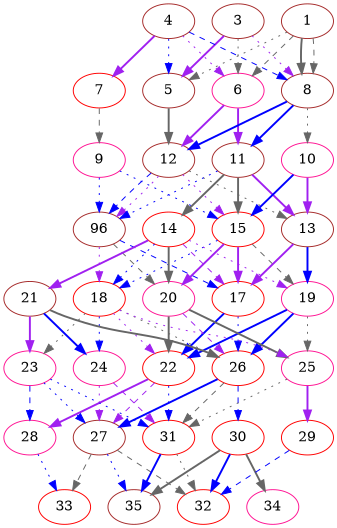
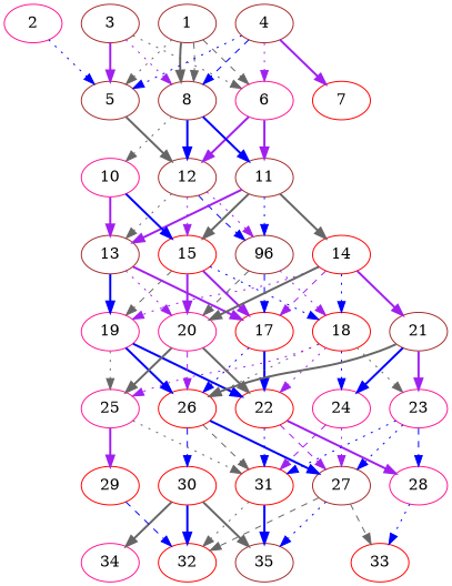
  digraph {
    node [alpha=0.18 color=brown]
    edge [color=blue style=bold]
    1 [alpha=0.03 expect_size=11624448]
    5 [alpha=0.09 expect_size=8553472]
    6 [alpha=0.09 color=deeppink expect_size=25176064]
    8 [alpha=0.20 expect_size=10145792]
    12 [alpha=0.09 expect_size=11183104]
    11 [alpha=0.13 expect_size=52122624]
    10 [color=deeppink expect_size=47812608]
    15 [alpha=0.13 color=red expect_size=5919744]
    n9 [expect_size=26605568 label=96]
    13 [expect_size=14843904]
    14 [alpha=0.09 color=red expect_size=43911168]
+   2 [alpha=0.02 color=deeppink expect_size=9328640]
    3 [alpha=0.12 expect_size=6416384]
    4 [alpha=0.04 expect_size=51835904]
    7 [alpha=0.14 color=red expect_size=46019584]
-   9 [alpha=0.03 color=deeppink expect_size=10528768]
    17 [alpha=0.17 color=red expect_size=47623168]
    19 [alpha=0.06 color=deeppink expect_size=33321984]
    20 [alpha=0.15 color=deeppink expect_size=41509888]
    18 [alpha=0.17 color=red expect_size=34368512]
    21 [alpha=0.06 expect_size=37395456]
    22 [alpha=0.20 color=red expect_size=20774912]
    26 [alpha=0.04 color=red expect_size=41354240]
    25 [alpha=0.01 color=deeppink expect_size=10005504]
    23 [alpha=0.13 color=deeppink expect_size=42838016]
    24 [alpha=0.06 color=deeppink expect_size=36945920]
    27 [alpha=0.05 expect_size=36599808]
    28 [alpha=0.07 color=deeppink expect_size=28367872]
    31 [color=red expect_size=24390656]
    30 [alpha=0.15 color=red expect_size=35869696]
    29 [alpha=0.12 color=red expect_size=20553728]
    32 [alpha=0.03 color=red expect_size=39687168]
    33 [alpha=0.12 color=red expect_size=38659072]
    35 [alpha=0.04 expect_size=37742592]
    34 [color=deeppink expect_size=22478848]
    1 -> 5 [color=gray40 style=dotted]
    1 -> 6 [color=gray40 style=dashed]
    1 -> 8 [color=gray40]
    1 -> 8 [color=gray40 style=dashed]
    5 -> 12 [color=gray40]
    6 -> 12 [color=purple]
    6 -> 11 [color=purple]
    8 -> 12
    8 -> 11
    8 -> 10 [color=gray40 style=dotted]
    12 -> 15 [color=purple style=dotted]
    12 -> n9 [style=dashed]
    12 -> n9 [color=purple style=dotted]
    12 -> 13 [color=gray40 style=dotted]
    11 -> 15 [color=gray40]
    11 -> n9 [style=dotted]
    11 -> 13 [color=purple]
    11 -> 14 [color=gray40]
    10 -> 15
    10 -> 13 [color=purple]
    15 -> 17 [color=purple]
    15 -> 19 [color=gray40 style=dashed]
    15 -> 20 [color=purple]
    15 -> 18 [style=dotted]
    n9 -> 17 [style=dashed]
    n9 -> 20 [color=gray40 style=dashed]
    n9 -> 18 [color=purple style=dotted]
    13 -> 17 [color=purple]
    13 -> 19
+   13 -> 20 [color=purple style=dotted]
    14 -> 17 [color=purple style=dashed]
    14 -> 19 [color=purple style=dotted]
    14 -> 20 [color=gray40]
    14 -> 18 [style=dotted]
    14 -> 21 [color=purple]
+   2 -> 5 [style=dotted]
    3 -> 5 [color=purple]
    3 -> 6 [color=gray40 style=dotted]
    3 -> 8 [color=purple style=dotted]
    4 -> 5 [style=dotted]
    4 -> 6 [color=purple style=dotted]
    4 -> 8 [style=dashed]
    4 -> 7 [color=purple]
-   7 -> 9 [color=gray40 style=dashed]
-   9 -> 15 [style=dotted]
-   9 -> n9 [style=dotted]
    17 -> 22
    17 -> 26 [style=dotted]
    19 -> 22
    19 -> 26
    19 -> 25 [color=gray40 style=dotted]
    20 -> 22 [color=gray40]
    20 -> 26 [color=purple style=dashed]
    20 -> 25 [color=gray40]
    18 -> 22 [color=purple style=dotted]
    18 -> 26 [color=gray40 style=dotted]
    18 -> 25 [color=purple style=dotted]
    18 -> 23 [color=gray40 style=dotted]
    18 -> 24 [style=dotted]
    21 -> 26 [color=gray40]
    21 -> 23 [color=purple]
    21 -> 24
    22 -> 27 [color=purple style=dashed]
    22 -> 28 [color=purple]
    22 -> 31 [style=dotted]
    26 -> 27
    26 -> 31 [color=gray40 style=dashed]
    26 -> 30 [style=dashed]
    25 -> 31 [color=gray40 style=dotted]
    25 -> 29 [color=purple]
    23 -> 27 [style=dotted]
    23 -> 28 [style=dashed]
    23 -> 31 [style=dotted]
    24 -> 27 [color=purple style=dotted]
    24 -> 31 [color=purple style=dashed]
    27 -> 32 [color=gray40 style=dashed]
    27 -> 33 [color=gray40 style=dashed]
    27 -> 35 [style=dotted]
    28 -> 33 [style=dotted]
    31 -> 32 [color=gray40 style=dotted]
    31 -> 35
    30 -> 32
    30 -> 35 [color=gray40]
    30 -> 34 [color=gray40]
    29 -> 32 [style=dashed]
  }
